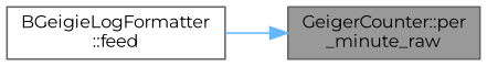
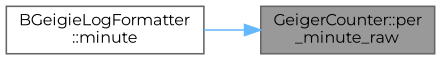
  digraph {
    rankdir=RL
    fontname=Montserrat
    node [fontname=Montserrat fontsize=10 shape=box style=filled]
    n1 [color=gray40 fillcolor=grey60 fontcolor=black height=0.2 label="GeigerCounter::per\l_minute_raw" width=0.4]
-   n2 [color=grey40 fillcolor=white height=0.2 label="BGeigieLogFormatter\l::feed" width=0.4]
+   n2 [color=grey40 fillcolor=white height=0.2 label="BGeigieLogFormatter\l::minute" width=0.4]
    n1 -> n2 [color=steelblue1 dir=back fontname=Montserrat fontsize=10 labelfontname=Helvetica labelfontsize=10 style=solid]
  }
